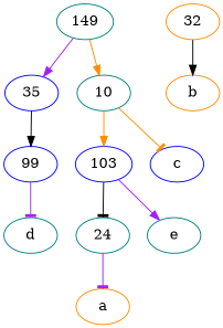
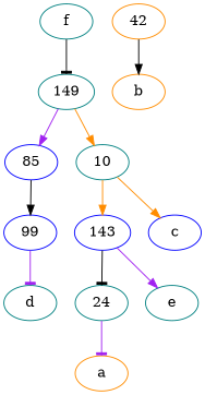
  digraph {
    node [color=teal]
    edge [arrowhead=normal color=black]
+   f
    149
-   85 [color=blue label=35]
+   85 [color=blue]
    10
-   103 [color=blue]
+   103 [color=blue label=143]
    24
    e
    a [color=darkorange]
-   32 [color=darkorange]
+   32 [color=darkorange label=42]
    b [color=darkorange]
    99 [color=blue]
    d
    c [color=blue]
+   f -> 149 [arrowhead=tee]
    149 -> 85 [color=purple]
    149 -> 10 [color=darkorange]
    85 -> 99
    10 -> 103 [color=darkorange]
-   10 -> c [arrowhead=tee color=darkorange]
+   10 -> c [color=darkorange]
    103 -> 24 [arrowhead=tee]
    103 -> e [color=purple]
    24 -> a [arrowhead=tee color=purple]
    32 -> b
    99 -> d [arrowhead=tee color=purple]
  }
